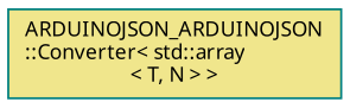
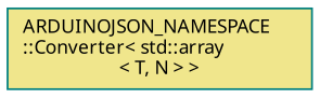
  digraph {
    rankdir=LR
    fontname="Noto Sans"
-   n1 [color=teal fillcolor=khaki fontname="Noto Sans" fontsize=10 height=0.2 label="ARDUINOJSON_ARDUINOJSON\l::Converter\< std::array\l\< T, N \> \>" shape=record style=filled width=0.4]
+   n1 [color=teal fillcolor=khaki fontname="Noto Sans" fontsize=10 height=0.2 label="ARDUINOJSON_NAMESPACE\l::Converter\< std::array\l\< T, N \> \>" shape=record style=filled width=0.4]
  }
